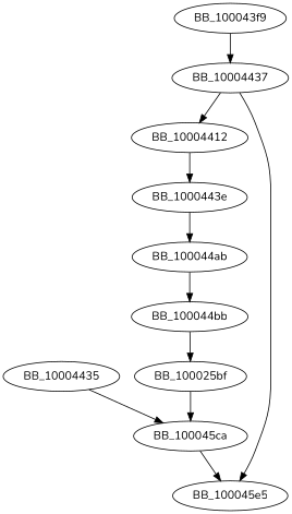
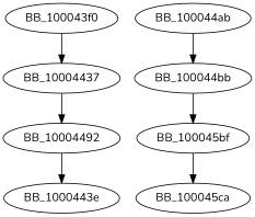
  digraph {
    fontname=Nunito
    node [fontname=Nunito]
    edge [fontname=Nunito]
    n1 [label=BB_10004437]
-   BB_100043f0 [label=BB_100043f9]
-   BB_10004412
-   BB_100045e5
+   BB_100043f0
+   BB_10004412 [label=BB_10004492]
    BB_1000443e
-   BB_10004435
    BB_100045ca
    BB_100044ab
    BB_100044bb
-   BB_100045bf [label=BB_100025bf]
+   BB_100045bf
    n1 -> BB_10004412
-   n1 -> BB_100045e5
    BB_100043f0 -> n1
    BB_10004412 -> BB_1000443e
-   BB_1000443e -> BB_100044ab
-   BB_10004435 -> BB_100045ca
-   BB_100045ca -> BB_100045e5
    BB_100044ab -> BB_100044bb
    BB_100044bb -> BB_100045bf
    BB_100045bf -> BB_100045ca
  }
